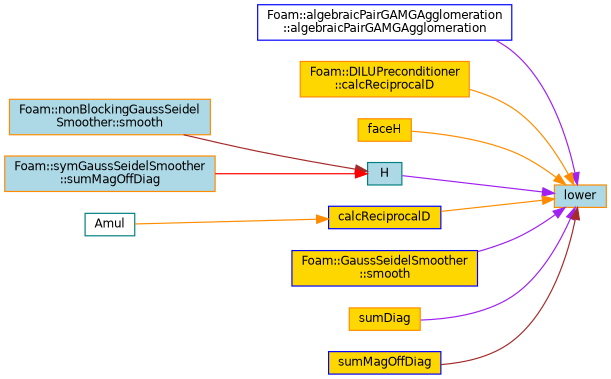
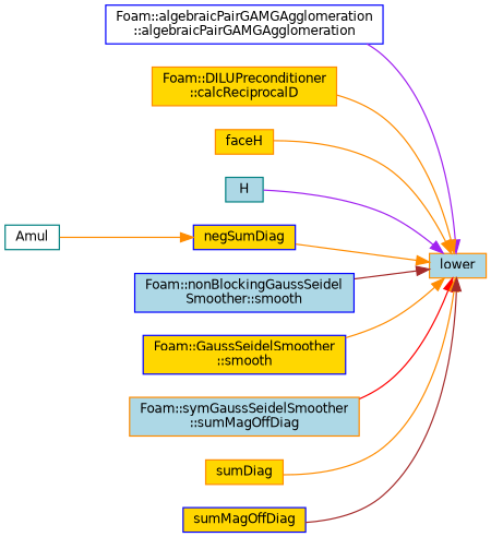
  digraph {
    rankdir=RL
    node [color=darkorange fillcolor=gold fontname=Helvetica fontsize=10 shape=box style=filled]
    edge [color=darkorange dir=back fontname=Helvetica fontsize=10 labelfontname=Helvetica labelfontsize=10 style=solid]
    n1 [fillcolor=lightblue fontcolor=black height=0.2 label=lower width=0.4]
    n2 [color=blue fillcolor=white height=0.2 label="Foam::algebraicPairGAMGAgglomeration\l::algebraicPairGAMGAgglomeration" width=0.4]
    n3 [height=0.2 label="Foam::DILUPreconditioner\l::calcReciprocalD" width=0.4]
    n4 [height=0.2 label=faceH width=0.4]
    n5 [color=teal fillcolor=lightblue height=0.2 label=H width=0.4]
-   n6 [color=blue height=0.2 label=calcReciprocalD width=0.4]
-   n7 [fillcolor=lightblue height=0.2 label="Foam::nonBlockingGaussSeidel\lSmoother::smooth" width=0.4]
+   n6 [color=blue height=0.2 label=negSumDiag width=0.4]
+   n7 [color=blue fillcolor=lightblue height=0.2 label="Foam::nonBlockingGaussSeidel\lSmoother::smooth" width=0.4]
    n8 [color=blue height=0.2 label="Foam::GaussSeidelSmoother\l::smooth" width=0.4]
    n9 [fillcolor=lightblue height=0.2 label="Foam::symGaussSeidelSmoother\l::sumMagOffDiag" width=0.4]
    n10 [height=0.2 label=sumDiag width=0.4]
    n11 [color=blue height=0.2 label=sumMagOffDiag width=0.4]
    n12 [color=teal fillcolor=white height=0.2 label=Amul width=0.4]
    n1 -> n2 [color=purple]
    n1 -> n3
    n1 -> n4
    n1 -> n5 [color=purple]
    n1 -> n6
-   n5 -> n7 [color=brown]
-   n1 -> n8 [color=purple]
-   n5 -> n9 [color=red]
-   n1 -> n10 [color=purple]
+   n1 -> n7 [color=brown]
+   n1 -> n8
+   n1 -> n9 [color=red]
+   n1 -> n10
    n1 -> n11 [color=brown]
    n6 -> n12
  }
